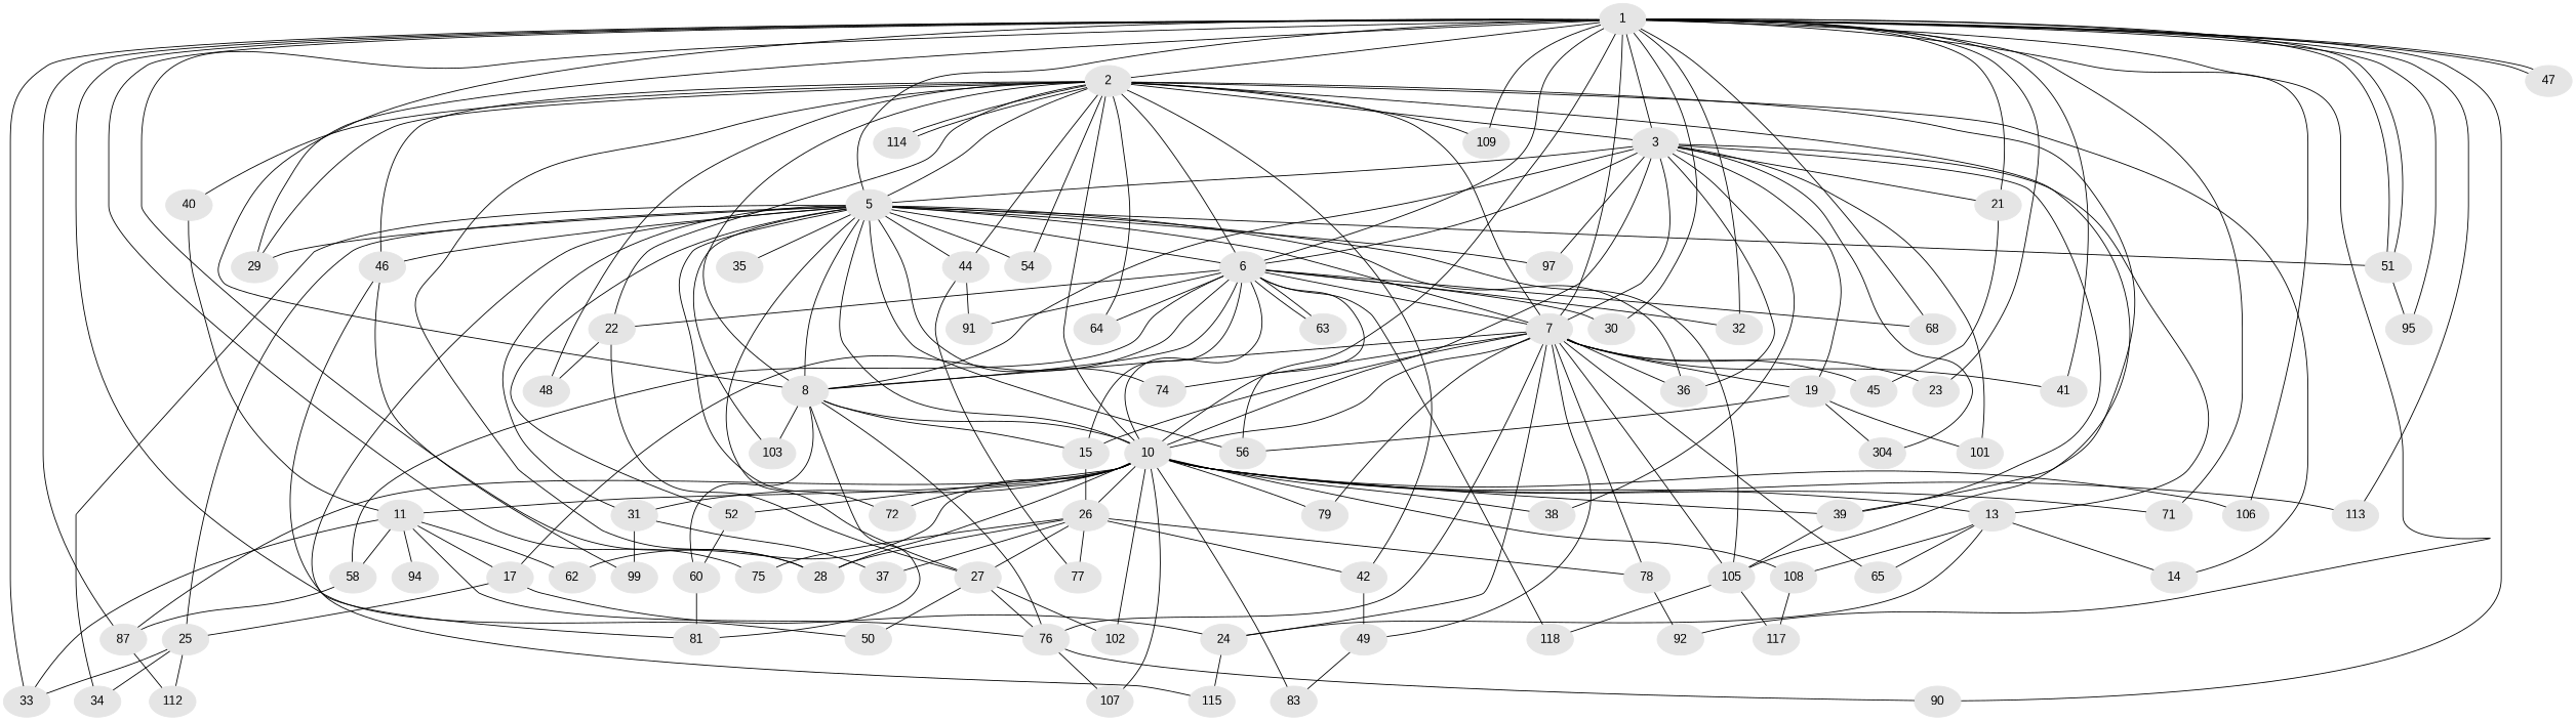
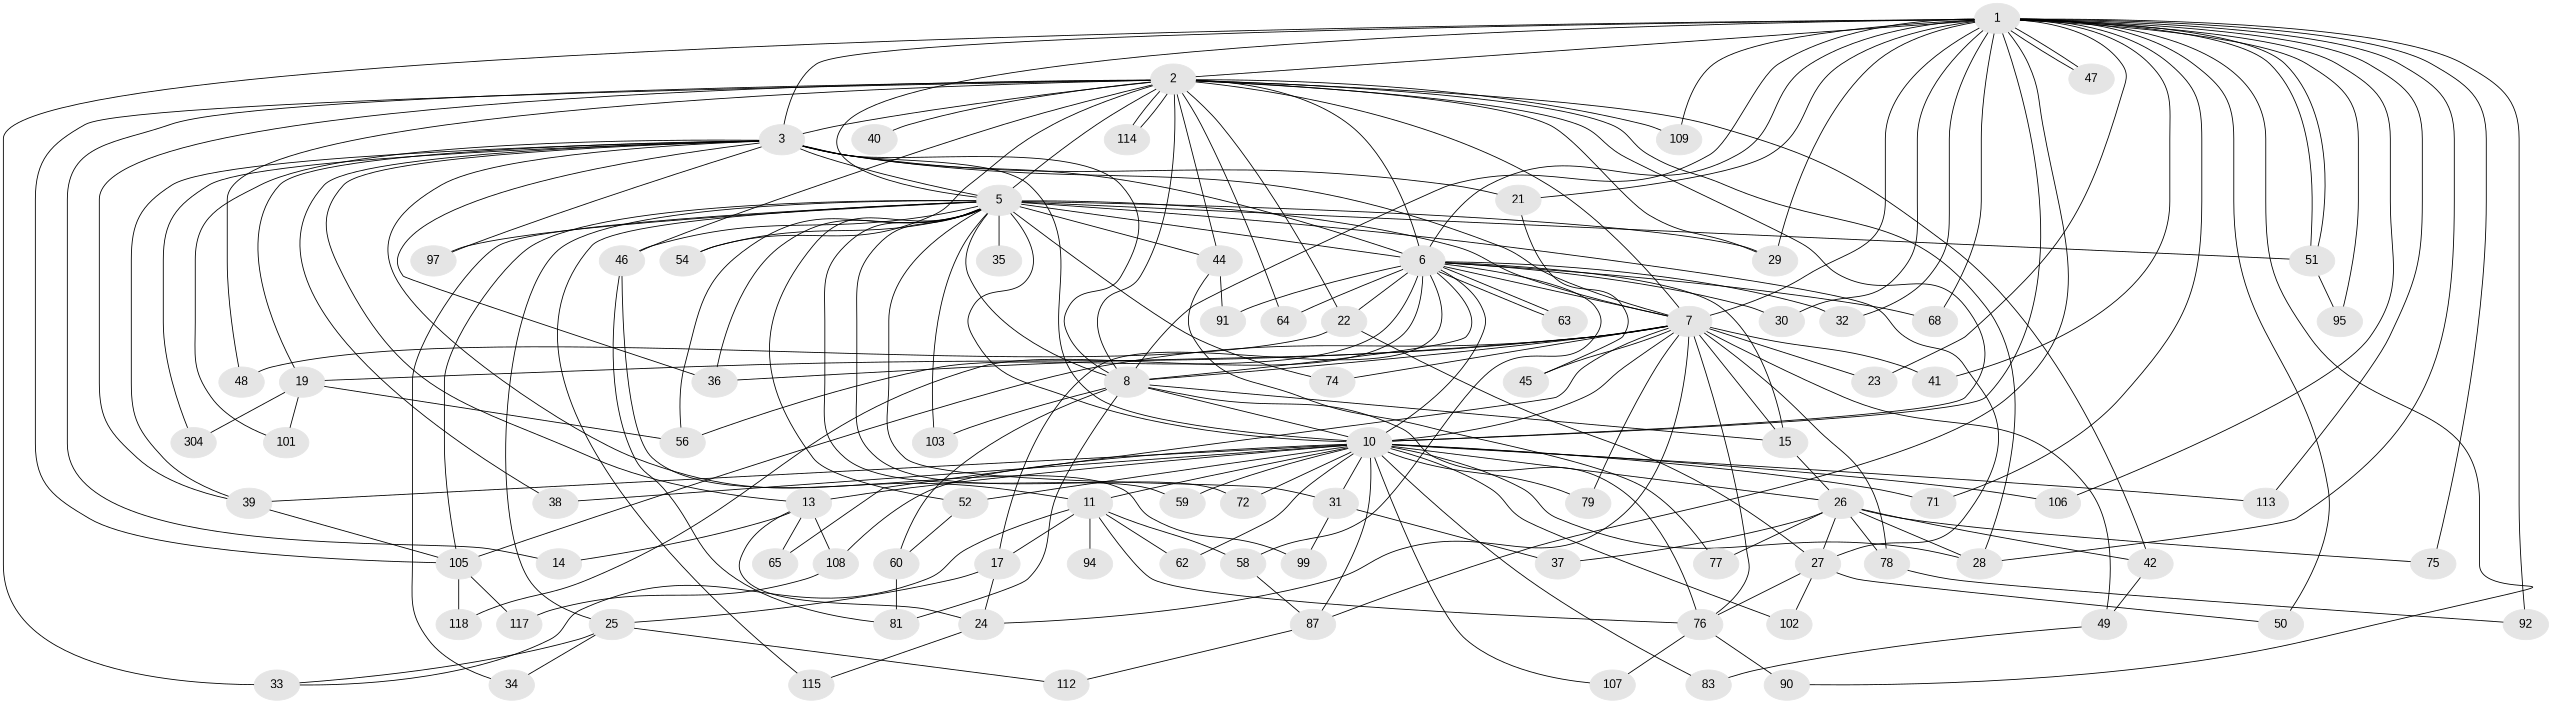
  graph {
    fontname="Liberation Sans"
    node [color=gray90 fontname="Liberation Sans" style=filled]
    edge [fontname="Liberation Sans"]
    1 [super="+18"]
    2 [super="+4"]
    3 [super="+43"]
    5 [super="+9"]
    6 [super="+69"]
    7 [super="+93"]
    8 [super="+85"]
    10 [super="+12"]
    21
    23
    28 [super="+67"]
    29 [super="+70"]
    30
    32
    33 [super="+100"]
    41
    47
    50
    51 [super="+53"]
    68
    71
    75
    87 [super="+111"]
    90
    92
    95
    106
    109
    113
    14
    22
    39 [super="+86"]
    40
    42
    44
    46 [super="+84"]
    48 [super="+98"]
    54
    64
    114
    105 [super="+116"]
    11 [super="+110"]
    13 [super="+16"]
    19 [super="+82"]
    36 [super="+66"]
    38
    97
    101
    n49 [label=304]
    25 [super="+55"]
    27 [super="+73"]
    31 [super="+57"]
    34
    35
    52
    56 [super="+88"]
+   59
    72
    74
    103
    115
    15
    17 [super="+20"]
    58
    63
    91
    118
    24 [super="+80"]
    45
    49
    65
    76 [super="+89"]
    78
    79
    60
    81 [super="+96"]
    26 [super="+61"]
    62
    83
    102
    107
    108
    112
    77
    99
    94
    37
    117
    1 -- 2 [weight=3]
    1 -- 3
    1 -- 5 [weight=2]
    1 -- 6
    1 -- 7
    1 -- 8
    1 -- 10
    1 -- 21
    1 -- 23
    1 -- 28
    1 -- 29
    1 -- 30
    1 -- 32
    1 -- 33 [weight=2]
    1 -- 41
    1 -- 47
    1 -- 47
    1 -- 50
    1 -- 51
    1 -- 51
    1 -- 68
    1 -- 71
    1 -- 75
    1 -- 87
    1 -- 90
    1 -- 92
    1 -- 95
    1 -- 106
    1 -- 109
    1 -- 113
    2 -- 3 [weight=2]
    2 -- 5 [weight=4]
    2 -- 6 [weight=3]
    2 -- 7 [weight=2]
    2 -- 8 [weight=2]
    2 -- 10 [weight=3]
    2 -- 28
    2 -- 29
    2 -- 109
    2 -- 14
    2 -- 22
    2 -- 39
    2 -- 40
    2 -- 42
    2 -- 44
    2 -- 46 [weight=2]
    2 -- 48 [weight=2]
    2 -- 54
    2 -- 64
    2 -- 114
    2 -- 114
    2 -- 105
    3 -- 5 [weight=3]
    3 -- 6
    3 -- 7
    3 -- 8
    3 -- 10
    3 -- 21
    3 -- 39
-   40 -- 11
+   3 -- 11
    3 -- 13
    3 -- 19
    3 -- 36
    3 -- 38
    3 -- 97
    3 -- 101
    3 -- n49
    5 -- 6 [weight=2]
    5 -- 7 [weight=2]
    5 -- 8 [weight=2]
    5 -- 10 [weight=2]
    5 -- 29
    5 -- 51
    5 -- 44
    5 -- 46
    5 -- 54
    5 -- 105
    5 -- 36
    5 -- 97
    5 -- 25
    5 -- 27
    5 -- 31 [weight=2]
    5 -- 34
    5 -- 35 [weight=2]
    5 -- 52
    5 -- 56
+   5 -- 59
    5 -- 72
    5 -- 74
    5 -- 103
    5 -- 115
    6 -- 7
    6 -- 8
    6 -- 10
    6 -- 30
    6 -- 32
    6 -- 68
    6 -- 22
    6 -- 64
    6 -- 56
    6 -- 15
    6 -- 17
    6 -- 58
    6 -- 63
    6 -- 63
    6 -- 91
    6 -- 118
    7 -- 8
    7 -- 10 [weight=2]
    7 -- 23
    7 -- 41
    7 -- 105
    7 -- 19
    7 -- 36
    7 -- 74
    7 -- 15
    7 -- 24
    7 -- 45
    7 -- 49
    7 -- 65
    7 -- 76
    7 -- 78
    7 -- 79
    8 -- 10
    8 -- 103
    8 -- 15
    8 -- 76
    8 -- 60
    8 -- 81
    10 -- 28
    10 -- 71
    10 -- 87
    10 -- 106
    10 -- 113
    10 -- 39
    10 -- 11
    10 -- 13 [weight=2]
    10 -- 38
    10 -- 31
    10 -- 52
+   10 -- 59
    10 -- 72
    10 -- 79
    10 -- 26
    10 -- 62
    10 -- 83
    10 -- 102
    10 -- 107
    10 -- 108
    21 -- 45
    51 -- 95
    87 -- 112
    22 -- 48
    22 -- 27
    39 -- 105
    42 -- 49
    44 -- 91
    44 -- 77
    46 -- 81
    46 -- 99
    105 -- 118
    105 -- 117
    11 -- 33
    11 -- 17 [weight=2]
    11 -- 58
    11 -- 76
    11 -- 62
    11 -- 94
    13 -- 14
    13 -- 24
    13 -- 65
    13 -- 108
    19 -- 101
    19 -- n49
    19 -- 56
    25 -- 33
    25 -- 34
    25 -- 112
    27 -- 50
    27 -- 76
    27 -- 102
    31 -- 99
    31 -- 37
    52 -- 60
    15 -- 26
    17 -- 25
    17 -- 24
    58 -- 87
    24 -- 115
    49 -- 83
    76 -- 90
    76 -- 107
    78 -- 92
    60 -- 81
    26 -- 28
    26 -- 75
    26 -- 42
    26 -- 27
    26 -- 78
    26 -- 77
    26 -- 37
    108 -- 117
  }
